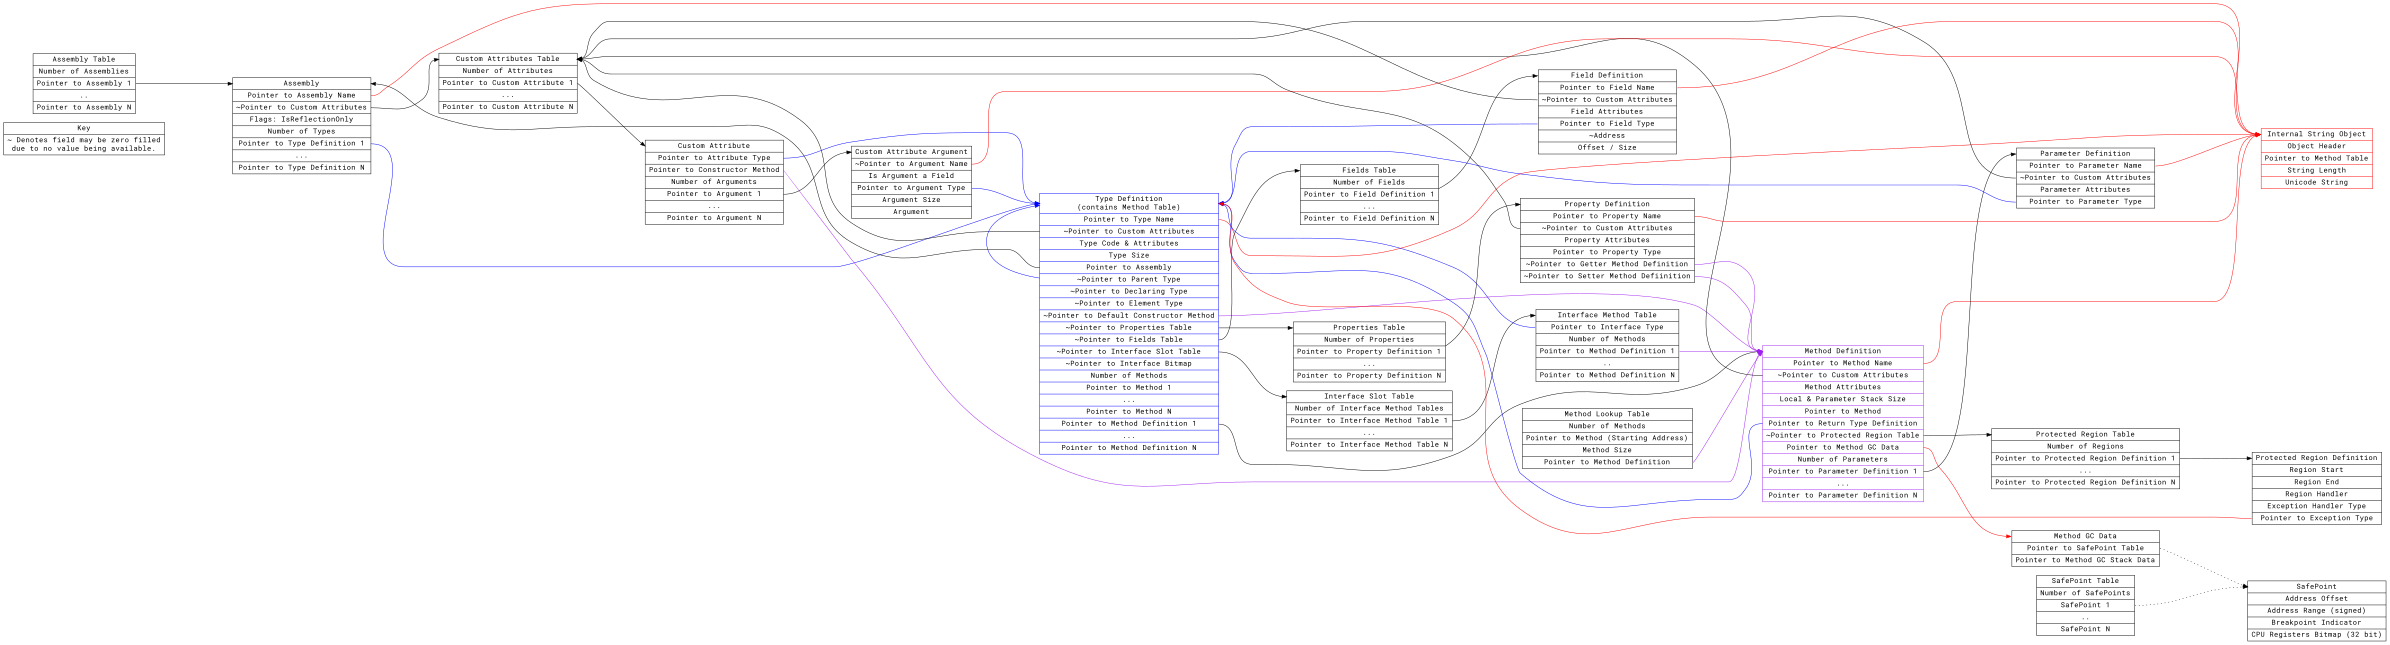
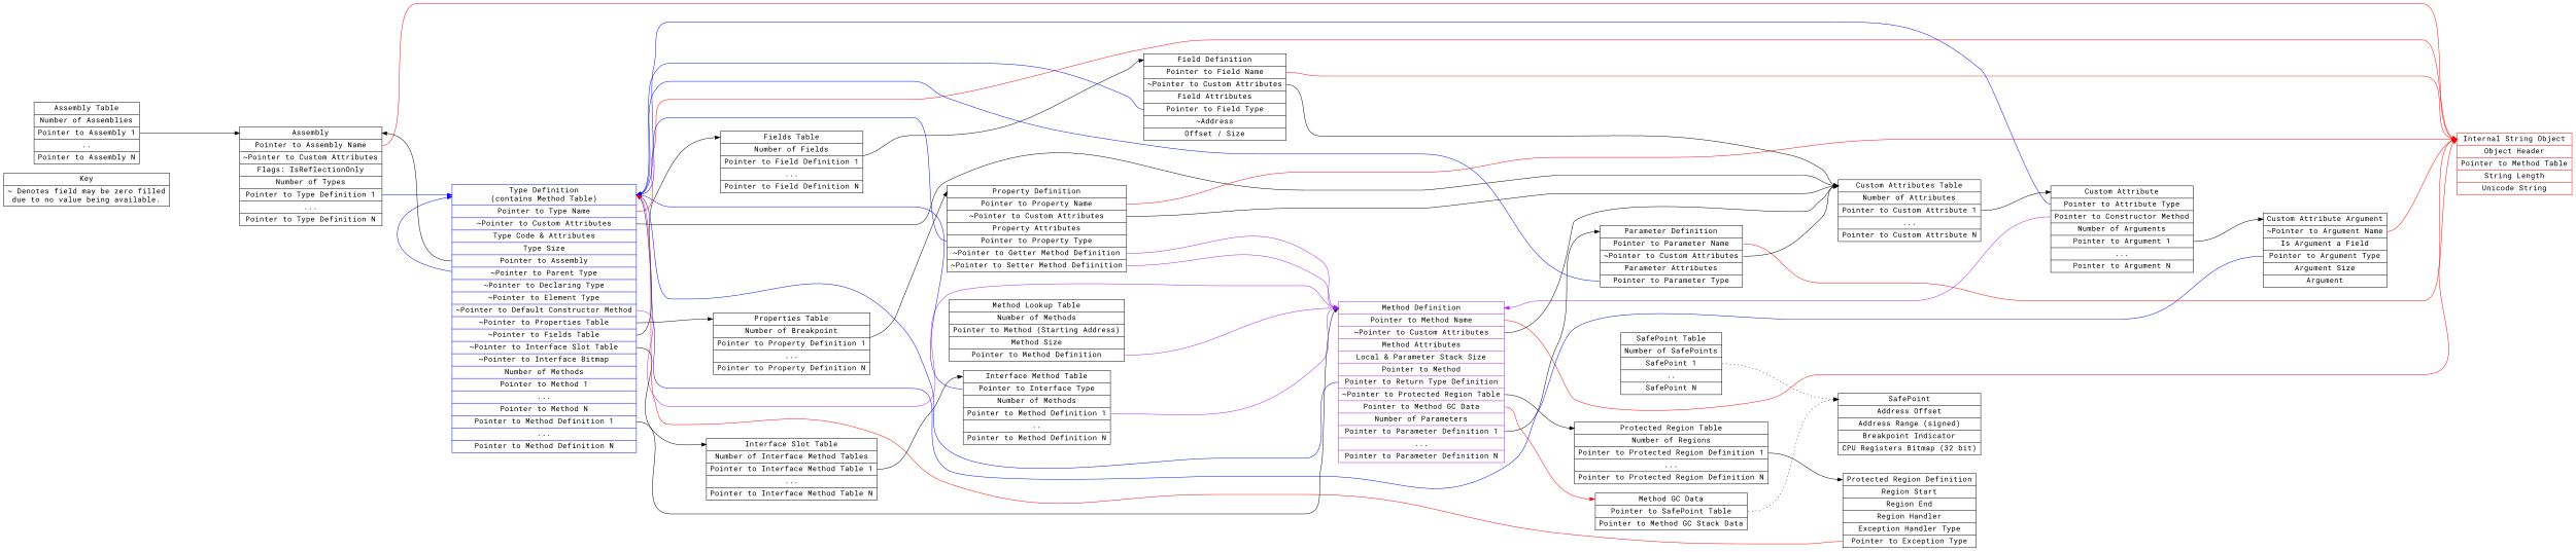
  digraph {
    fontname="Roboto Mono"
    rankdir=LR
    node [fontname="Roboto Mono" fontsize=16 shape=record]
    edge [fontname="Roboto Mono" headport=f0 minlen=4 tailport=f2]
    n1 [label="<f0>Key|<f1>~ Denotes field may be zero filled\ndue to no value being available."]
    n2 [color=red label="<f0>Internal String Object|<f1>Object Header|<f2>Pointer to Method Table|<f3>String Length|<f4>Unicode String"]
    n3 [label="<f0>Assembly Table|<f1>Number of Assemblies|<f2>Pointer to Assembly 1|..|Pointer to Assembly N"]
    n4 [label="<f0>Assembly|<f1>Pointer to Assembly Name|<f2>~Pointer to Custom Attributes|<f3>Flags: IsReflectionOnly|<f4>Number of Types|<f5>Pointer to Type  Definition 1|...|Pointer to Type Definition N"]
    n5 [label="<f0>Custom Attributes Table|<f1>Number of Attributes|<f2>Pointer to Custom Attribute 1|...|Pointer to Custom Attribute N"]
    n6 [color=blue label="<f0>Type Definition\n(contains Method Table)|<f1>Pointer to Type Name|<f2>~Pointer to Custom Attributes|<f3>Type Code & Attributes|<f4>Type Size|<f5>Pointer to Assembly|<f6>~Pointer to Parent Type|<f7>~Pointer to Declaring Type|<f8>~Pointer to Element Type|<f9>~Pointer to Default Constructor Method|<f10>~Pointer to Properties Table|<f11>~Pointer to Fields Table|<f12>~Pointer to Interface Slot Table|<f13>~Pointer to Interface Bitmap|<f14>Number of Methods|<f15>Pointer to Method 1|...|Pointer to Method N|<f16>Pointer to Method Definition 1|...|Pointer to Method Definition N"]
    n7 [label="<f0>Custom Attribute|<f1>Pointer to Attribute Type|<f2>Pointer to Constructor Method|<f3>Number of Arguments|<f4>Pointer to Argument 1|...|Pointer to Argument N"]
    n8 [color=purple label="<f0>Method Definition|<f1>Pointer to Method Name|<f2>~Pointer to Custom Attributes|<f3>Method Attributes|<f4>Local & Parameter Stack Size|<f5>Pointer to Method|<f6>Pointer to Return Type Definition|<f7>~Pointer to Protected Region Table|<f8>Pointer to Method GC Data|<f9>Number of Parameters|<f10>Pointer to Parameter Definition 1|...|Pointer to Parameter Definition N"]
-   n9 [label="<f0>Properties Table|<f1>Number of Properties|<f1>Pointer to Property Definition 1|...|Pointer to Property Definition N"]
+   n9 [label="<f0>Properties Table|<f1>Number of Breakpoint|<f1>Pointer to Property Definition 1|...|Pointer to Property Definition N"]
    n10 [label="<f0>Fields Table|<f1>Number of Fields|<f1>Pointer to Field Definition 1|...|Pointer to Field Definition N"]
    n11 [label="<f0>Interface Slot Table|<f1>Number of Interface Method Tables|<f2>Pointer to Interface Method Table 1|...|Pointer to Interface Method Table N"]
    n12 [label="<f0>Custom Attribute Argument|<f1>~Pointer to Argument Name|<f2>Is Argument a Field|<f3>Pointer to Argument Type|<f4>Argument Size|<f3>Argument"]
    n13 [label="<f0>Protected Region Table|<f1>Number of Regions|<f2>Pointer to Protected Region Definition 1|...|Pointer to Protected Region Definition N"]
    n14 [label="<f0>Method GC Data|<f1>Pointer to SafePoint Table|<f2>Pointer to Method GC Stack Data"]
    n15 [label="<f0>Parameter Definition|<f1>Pointer to Parameter Name|<f2>~Pointer to Custom Attributes|<f3>Parameter Attributes|<f4>Pointer to Parameter Type"]
    n16 [label="<f0>Property Definition|<f1>Pointer to Property Name|<f2>~Pointer to Custom Attributes|<f3>Property Attributes|<f4>Pointer to Property Type|<f5>~Pointer to Getter Method Definition|<f6>~Pointer to Setter Method Defiinition"]
    n17 [label="<f0>Field Definition|<f1>Pointer to Field Name|<f2>~Pointer to Custom Attributes|<f3>Field Attributes|<f4>Pointer to Field Type|<f5>~Address|<f6>Offset / Size"]
    n18 [label="<f0>Interface Method Table|<f1>Pointer to Interface Type|<f2>Number of Methods|<f3>Pointer to Method Definition 1|..|Pointer to Method Definition N"]
    n19 [label="<f0>Protected Region Definition|<f1>Region Start|<f2>Region End|<f3>Region Handler|<f4>Exception Handler Type|<f5>Pointer to Exception Type"]
    n20 [label="<f0>SafePoint|<f1>Address Offset|<f2>Address Range (signed)|<f3>Breakpoint Indicator|<f4>CPU Registers Bitmap (32 bit)"]
    n21 [label="<f0>Method Lookup Table|Number of Methods|<f1>Pointer to Method (Starting Address)|<f2>Method Size|<f3>Pointer to Method Definition"]
    n22 [label="<f0>SafePoint Table|<f1>Number of SafePoints|<f2>SafePoint 1|..|SafePoint N"]
    n3 -> n4
    n4 -> n2 [color=red tailport=f1]
-   n4 -> n5
    n4 -> n6 [color=blue tailport=f5]
    n5 -> n7
    n6 -> n2 [color=red tailport=f1]
    n6 -> n4 [tailport=f5]
    n6 -> n5
    n6 -> n6 [color=blue tailport=f6]
    n6 -> n8 [color=purple tailport=f9]
    n6 -> n8 [tailport=f16]
    n6 -> n9 [tailport=f10]
    n6 -> n10 [tailport=f11]
    n6 -> n11 [tailport=f12]
    n7 -> n6 [color=blue tailport=f1]
    n7 -> n8 [color=purple]
    n7 -> n12 [tailport=f4]
    n8 -> n2 [color=red tailport=f1]
    n8 -> n5
    n8 -> n6 [color=blue tailport=f6]
    n8 -> n13 [tailport=f7]
    n8 -> n14 [color=red tailport=f8]
    n8 -> n15 [tailport=f10]
    n9 -> n16
    n10 -> n17
    n11 -> n18
    n12 -> n2 [color=red tailport=f1]
    n12 -> n6 [color=blue tailport=f3]
    n13 -> n19
    n14 -> n20 [style=dotted tailport=f1]
    n15 -> n2 [color=red tailport=f1]
    n15 -> n5
    n15 -> n6 [color=blue tailport=f4]
    n16 -> n2 [color=red tailport=f1]
    n16 -> n5
+   n16 -> n6 [color=blue tailport=f4]
    n16 -> n8 [color=purple tailport=f5]
    n16 -> n8 [color=purple tailport=f6]
    n17 -> n2 [color=red tailport=f1]
    n17 -> n5
    n17 -> n6 [color=blue tailport=f4]
    n18 -> n6 [color=blue tailport=f1]
    n18 -> n8 [color=purple tailport=f3]
    n19 -> n6 [color=red tailport=f5]
    n21 -> n8 [color=purple tailport=f3]
    n22 -> n20 [style=dotted]
  }
